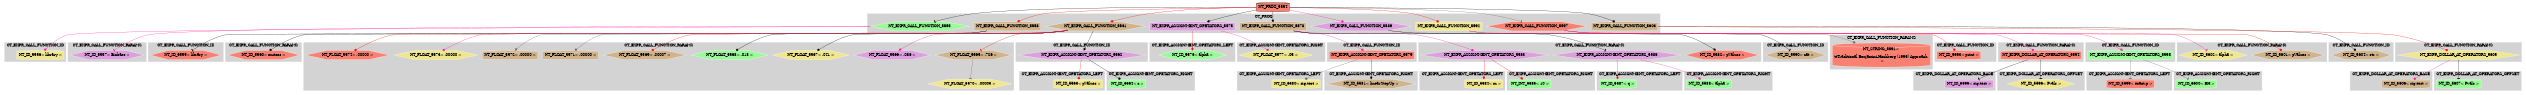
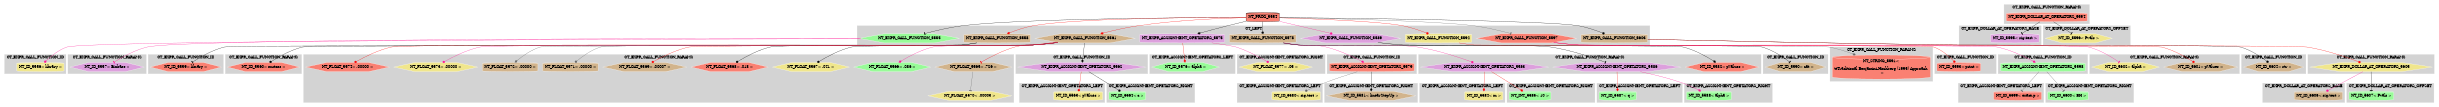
  digraph {
    node [color=white fillcolor=tan shape=hexagon style=filled]
    edge [arrowhead=dot color=black]
    NT_EXPR_CALL_FUNCTION_5555 [fillcolor=palegreen]
    NT_EXPR_CALL_FUNCTION_5558 [shape=cylinder]
    NT_EXPR_CALL_FUNCTION_5561
    NT_EXPR_ASSIGNMENT_OPETATORS_5575 [fillcolor=plum shape=cylinder]
    NT_EXPR_CALL_FUNCTION_5578 [shape=cylinder]
    NT_EXPR_CALL_FUNCTION_5589 [fillcolor=plum]
    NT_EXPR_CALL_FUNCTION_5592 [fillcolor=khaki shape=cylinder]
    NT_EXPR_CALL_FUNCTION_5597 [fillcolor=salmon]
    NT_EXPR_CALL_FUNCTION_5603 [shape=cylinder]
    "NT_ID_5556< library >" [fillcolor=khaki shape=cylinder]
    "NT_ID_5557< Biobase >" [fillcolor=plum]
    "NT_ID_5559< library >" [fillcolor=salmon]
    "NT_ID_5560< mutoss >" [fillcolor=salmon]
    NT_EXPR_ASSIGNMENT_OPETATORS_5562 [fillcolor=plum]
    "NT_ID_5584< m >" [fillcolor=khaki shape=cylinder]
    "NT_FLOAT_5565< .726 >"
-   "NT_FLOAT_5566< .086 >" [fillcolor=plum]
+   "NT_FLOAT_5566< .086 >" [fillcolor=palegreen]
    "NT_FLOAT_5567< .041 >" [fillcolor=khaki]
-   "NT_FLOAT_5568< .018 >" [fillcolor=palegreen]
+   "NT_FLOAT_5568< .018 >" [fillcolor=salmon]
    "NT_FLOAT_5569< .00007 >"
    "NT_FLOAT_5570< .00003 >" [fillcolor=khaki]
    "NT_FLOAT_5571< .00000 >" [shape=cylinder]
    "NT_FLOAT_5572< .00000 >" [shape=cylinder]
    "NT_FLOAT_5573< .00000 >" [fillcolor=khaki]
    "NT_FLOAT_5574< .00000 >" [fillcolor=salmon]
    "NT_ID_5563< pValues >" [fillcolor=khaki shape=cylinder]
    "NT_ID_5564< c >" [fillcolor=palegreen shape=cylinder]
    "NT_ID_5576< alpha >" [fillcolor=palegreen]
    "NT_FLOAT_5577< .05 >" [fillcolor=khaki]
    NT_EXPR_ASSIGNMENT_OPETATORS_5579 [fillcolor=salmon shape=cylinder]
    "NT_ID_5582< pValues >" [fillcolor=salmon]
    NT_EXPR_ASSIGNMENT_OPETATORS_5583 [fillcolor=plum]
    NT_EXPR_ASSIGNMENT_OPETATORS_5586 [fillcolor=plum]
    "NT_ID_5580< sig.test >" [fillcolor=khaki shape=cylinder]
    "NT_ID_5581< linearStepUp >"
    "NT_INT_5585< 10 >" [fillcolor=palegreen shape=cylinder]
    "NT_ID_5587< q >" [fillcolor=palegreen shape=cylinder]
    "NT_ID_5588< alpha >" [fillcolor=palegreen shape=cylinder]
    "NT_ID_5599< exact.p >" [fillcolor=salmon shape=cylinder]
    "NT_ID_5590< cat >"
    "NT_STRING_5591< \n\n\t\tTraditional Benjamini-Hochberg (1995) Approach \n >" [fillcolor=salmon shape=cylinder]
    "NT_ID_5593< print >" [fillcolor=salmon shape=cylinder]
    NT_EXPR_DOLLAR_AT_OPERATORS_5594 [fillcolor=salmon shape=cylinder]
    "NT_ID_5595< sig.test >" [fillcolor=plum shape=cylinder]
    "NT_ID_5596< Pvals >" [fillcolor=khaki]
    NT_EXPR_ASSIGNMENT_OPETATORS_5598 [fillcolor=palegreen shape=cylinder]
    "NT_ID_5601< pValues >"
    "NT_ID_5602< alpha >" [fillcolor=khaki]
    "NT_ID_5600< BH >" [fillcolor=palegreen shape=cylinder]
    "NT_ID_5604< str >"
    NT_EXPR_DOLLAR_AT_OPERATORS_5605 [fillcolor=khaki]
    "NT_ID_5606< sig.test >" [shape=cylinder]
    "NT_ID_5607< Pvals >" [fillcolor=palegreen shape=cylinder]
    NT_PROG_5554 [fillcolor=salmon shape=cylinder color=""]
    subgraph cluster_1 {
      color=lightgrey
-     label=CT_PROG
+     label=CT_LEFT
      style=filled
      NT_EXPR_CALL_FUNCTION_5555
      NT_EXPR_CALL_FUNCTION_5558
      NT_EXPR_CALL_FUNCTION_5561
      NT_EXPR_ASSIGNMENT_OPETATORS_5575
      NT_EXPR_CALL_FUNCTION_5578
      NT_EXPR_CALL_FUNCTION_5589
      NT_EXPR_CALL_FUNCTION_5592
      NT_EXPR_CALL_FUNCTION_5597
      NT_EXPR_CALL_FUNCTION_5603
    }
    subgraph cluster_2 {
      color=lightgrey
      label=CT_EXPR_CALL_FUNCTION_ID
      style=filled
      "NT_ID_5556< library >"
    }
    subgraph cluster_3 {
      color=lightgrey
      label=CT_EXPR_CALL_FUNCTION_PARAMS
      style=filled
      "NT_ID_5557< Biobase >"
    }
    subgraph cluster_4 {
      color=lightgrey
      label=CT_EXPR_CALL_FUNCTION_ID
      style=filled
      "NT_ID_5559< library >"
    }
    subgraph cluster_5 {
      color=lightgrey
      label=CT_EXPR_CALL_FUNCTION_PARAMS
      style=filled
      "NT_ID_5560< mutoss >"
    }
    subgraph cluster_6 {
      color=lightgrey
      label=CT_EXPR_CALL_FUNCTION_ID
      style=filled
      NT_EXPR_ASSIGNMENT_OPETATORS_5562
    }
    subgraph cluster_7 {
      color=lightgrey
      label=CT_EXPR_ASSIGNMENT_OPETATORS_LEFT
      style=filled
      "NT_ID_5584< m >"
    }
    subgraph cluster_8 {
      color=lightgrey
      label=CT_EXPR_CALL_FUNCTION_PARAMS
      style=filled
      "NT_FLOAT_5565< .726 >"
      "NT_FLOAT_5566< .086 >"
      "NT_FLOAT_5567< .041 >"
      "NT_FLOAT_5568< .018 >"
      "NT_FLOAT_5569< .00007 >"
      "NT_FLOAT_5570< .00003 >"
      "NT_FLOAT_5571< .00000 >"
      "NT_FLOAT_5572< .00000 >"
      "NT_FLOAT_5573< .00000 >"
      "NT_FLOAT_5574< .00000 >"
    }
    subgraph cluster_9 {
      color=lightgrey
      label=CT_EXPR_ASSIGNMENT_OPETATORS_LEFT
      style=filled
      "NT_ID_5563< pValues >"
    }
    subgraph cluster_10 {
      color=lightgrey
      label=CT_EXPR_ASSIGNMENT_OPETATORS_RIGHT
      style=filled
      "NT_ID_5564< c >"
    }
    subgraph cluster_11 {
      color=lightgrey
      label=CT_EXPR_ASSIGNMENT_OPETATORS_LEFT
      style=filled
      "NT_ID_5576< alpha >"
    }
    subgraph cluster_12 {
      color=lightgrey
      label=CT_EXPR_ASSIGNMENT_OPETATORS_RIGHT
      style=filled
      "NT_FLOAT_5577< .05 >"
    }
    subgraph cluster_13 {
      color=lightgrey
      label=CT_EXPR_CALL_FUNCTION_ID
      style=filled
      NT_EXPR_ASSIGNMENT_OPETATORS_5579
    }
    subgraph cluster_14 {
      color=lightgrey
      label=CT_EXPR_CALL_FUNCTION_PARAMS
      style=filled
      "NT_ID_5582< pValues >"
      NT_EXPR_ASSIGNMENT_OPETATORS_5583
      NT_EXPR_ASSIGNMENT_OPETATORS_5586
    }
    subgraph cluster_15 {
      color=lightgrey
      label=CT_EXPR_ASSIGNMENT_OPETATORS_LEFT
      style=filled
      "NT_ID_5580< sig.test >"
    }
    subgraph cluster_16 {
      color=lightgrey
      label=CT_EXPR_ASSIGNMENT_OPETATORS_RIGHT
      style=filled
      "NT_ID_5581< linearStepUp >"
    }
    subgraph cluster_17 {
      color=lightgrey
      label=CT_EXPR_ASSIGNMENT_OPETATORS_RIGHT
      style=filled
      "NT_INT_5585< 10 >"
    }
    subgraph cluster_18 {
      color=lightgrey
      label=CT_EXPR_ASSIGNMENT_OPETATORS_LEFT
      style=filled
      "NT_ID_5587< q >"
    }
    subgraph cluster_19 {
      color=lightgrey
      label=CT_EXPR_ASSIGNMENT_OPETATORS_RIGHT
      style=filled
      "NT_ID_5588< alpha >"
    }
    subgraph cluster_20 {
      color=lightgrey
      label=CT_EXPR_ASSIGNMENT_OPETATORS_LEFT
      style=filled
      "NT_ID_5599< exact.p >"
    }
    subgraph cluster_21 {
      color=lightgrey
      label=CT_EXPR_CALL_FUNCTION_ID
      style=filled
      "NT_ID_5590< cat >"
    }
    subgraph cluster_22 {
      color=lightgrey
      label=CT_EXPR_CALL_FUNCTION_PARAMS
      style=filled
      "NT_STRING_5591< \n\n\t\tTraditional Benjamini-Hochberg (1995) Approach \n >"
    }
    subgraph cluster_23 {
      color=lightgrey
      label=CT_EXPR_CALL_FUNCTION_ID
      style=filled
      "NT_ID_5593< print >"
    }
    subgraph cluster_24 {
      color=lightgrey
      label=CT_EXPR_CALL_FUNCTION_PARAMS
      style=filled
      NT_EXPR_DOLLAR_AT_OPERATORS_5594
    }
    subgraph cluster_25 {
      color=lightgrey
      label=CT_EXPR_DOLLAR_AT_OPERATORS_BASE
      style=filled
      "NT_ID_5595< sig.test >"
    }
    subgraph cluster_26 {
      color=lightgrey
      label=CT_EXPR_DOLLAR_AT_OPERATORS_OFFSET
      style=filled
      "NT_ID_5596< Pvals >"
    }
    subgraph cluster_27 {
      color=lightgrey
      label=CT_EXPR_CALL_FUNCTION_ID
      style=filled
      NT_EXPR_ASSIGNMENT_OPETATORS_5598
    }
    subgraph cluster_28 {
      color=lightgrey
      label=CT_EXPR_CALL_FUNCTION_PARAMS
      style=filled
      "NT_ID_5601< pValues >"
      "NT_ID_5602< alpha >"
    }
    subgraph cluster_29 {
      color=lightgrey
      label=CT_EXPR_ASSIGNMENT_OPETATORS_RIGHT
      style=filled
      "NT_ID_5600< BH >"
    }
    subgraph cluster_30 {
      color=lightgrey
      label=CT_EXPR_CALL_FUNCTION_ID
      style=filled
      "NT_ID_5604< str >"
    }
    subgraph cluster_31 {
      color=lightgrey
      label=CT_EXPR_CALL_FUNCTION_PARAMS
      style=filled
      NT_EXPR_DOLLAR_AT_OPERATORS_5605
    }
    subgraph cluster_32 {
      color=lightgrey
      label=CT_EXPR_DOLLAR_AT_OPERATORS_BASE
      style=filled
      "NT_ID_5606< sig.test >"
    }
    subgraph cluster_33 {
      color=lightgrey
      label=CT_EXPR_DOLLAR_AT_OPERATORS_OFFSET
      style=filled
      "NT_ID_5607< Pvals >"
    }
    NT_EXPR_CALL_FUNCTION_5555 -> "NT_ID_5556< library >" [color=deeppink]
    NT_EXPR_CALL_FUNCTION_5555 -> "NT_ID_5557< Biobase >" [arrowhead=tee color=deeppink]
    NT_EXPR_CALL_FUNCTION_5558 -> "NT_ID_5559< library >" [arrowhead=tee]
    NT_EXPR_CALL_FUNCTION_5558 -> "NT_ID_5560< mutoss >"
    NT_EXPR_CALL_FUNCTION_5561 -> NT_EXPR_ASSIGNMENT_OPETATORS_5562 [arrowhead=diamond]
    NT_EXPR_CALL_FUNCTION_5561 -> "NT_FLOAT_5565< .726 >" [arrowhead=tee color=red]
    NT_EXPR_CALL_FUNCTION_5561 -> "NT_FLOAT_5566< .086 >" [arrowhead=diamond color=deeppink]
    NT_EXPR_CALL_FUNCTION_5561 -> "NT_FLOAT_5567< .041 >"
    NT_EXPR_CALL_FUNCTION_5561 -> "NT_FLOAT_5568< .018 >"
    NT_EXPR_CALL_FUNCTION_5561 -> "NT_FLOAT_5569< .00007 >" [color=red]
    NT_EXPR_CALL_FUNCTION_5561 -> "NT_FLOAT_5571< .00000 >" [color=gray40]
    NT_EXPR_CALL_FUNCTION_5561 -> "NT_FLOAT_5572< .00000 >" [arrowhead=diamond color=gray40]
    NT_EXPR_CALL_FUNCTION_5561 -> "NT_FLOAT_5573< .00000 >" [color=deeppink]
    NT_EXPR_CALL_FUNCTION_5561 -> "NT_FLOAT_5574< .00000 >" [color=red]
    NT_EXPR_ASSIGNMENT_OPETATORS_5575 -> "NT_ID_5576< alpha >" [arrowhead=diamond color=red]
    NT_EXPR_ASSIGNMENT_OPETATORS_5575 -> "NT_FLOAT_5577< .05 >" [color=deeppink]
    NT_EXPR_CALL_FUNCTION_5578 -> NT_EXPR_ASSIGNMENT_OPETATORS_5579 [arrowhead=diamond color=deeppink]
    NT_EXPR_CALL_FUNCTION_5578 -> "NT_ID_5582< pValues >" [arrowhead=diamond]
    NT_EXPR_CALL_FUNCTION_5578 -> NT_EXPR_ASSIGNMENT_OPETATORS_5583 [color=deeppink]
    NT_EXPR_CALL_FUNCTION_5578 -> NT_EXPR_ASSIGNMENT_OPETATORS_5586 [arrowhead=tee]
    NT_EXPR_CALL_FUNCTION_5589 -> "NT_ID_5590< cat >" [arrowhead=tee]
    NT_EXPR_CALL_FUNCTION_5589 -> "NT_STRING_5591< \n\n\t\tTraditional Benjamini-Hochberg (1995) Approach \n >" [arrowhead=diamond color=gray40]
    NT_EXPR_CALL_FUNCTION_5592 -> "NT_ID_5593< print >" [color=red]
-   NT_EXPR_CALL_FUNCTION_5592 -> NT_EXPR_DOLLAR_AT_OPERATORS_5594 [color=deeppink]
    NT_EXPR_CALL_FUNCTION_5597 -> NT_EXPR_ASSIGNMENT_OPETATORS_5598 [arrowhead=diamond color=deeppink]
    NT_EXPR_CALL_FUNCTION_5597 -> "NT_ID_5601< pValues >" [color=red]
    NT_EXPR_CALL_FUNCTION_5597 -> "NT_ID_5602< alpha >" [arrowhead=tee color=deeppink]
    NT_EXPR_CALL_FUNCTION_5603 -> "NT_ID_5604< str >"
    NT_EXPR_CALL_FUNCTION_5603 -> NT_EXPR_DOLLAR_AT_OPERATORS_5605 [color=red]
    NT_EXPR_ASSIGNMENT_OPETATORS_5562 -> "NT_ID_5563< pValues >" [color=red]
    NT_EXPR_ASSIGNMENT_OPETATORS_5562 -> "NT_ID_5564< c >"
    "NT_FLOAT_5565< .726 >" -> "NT_FLOAT_5570< .00003 >" [arrowhead=tee color=gray40]
    NT_EXPR_ASSIGNMENT_OPETATORS_5579 -> "NT_ID_5580< sig.test >" [color=gray40]
    NT_EXPR_ASSIGNMENT_OPETATORS_5579 -> "NT_ID_5581< linearStepUp >" [arrowhead=diamond]
    NT_EXPR_ASSIGNMENT_OPETATORS_5583 -> "NT_ID_5584< m >" [arrowhead=diamond color=red]
    NT_EXPR_ASSIGNMENT_OPETATORS_5583 -> "NT_INT_5585< 10 >" [arrowhead=diamond color=red]
    NT_EXPR_ASSIGNMENT_OPETATORS_5586 -> "NT_ID_5587< q >" [arrowhead=diamond color=red]
    NT_EXPR_ASSIGNMENT_OPETATORS_5586 -> "NT_ID_5588< alpha >" [arrowhead=diamond color=deeppink]
    NT_EXPR_DOLLAR_AT_OPERATORS_5594 -> "NT_ID_5595< sig.test >" [arrowhead=tee]
    NT_EXPR_DOLLAR_AT_OPERATORS_5594 -> "NT_ID_5596< Pvals >" [arrowhead=tee]
    NT_EXPR_ASSIGNMENT_OPETATORS_5598 -> "NT_ID_5599< exact.p >" [arrowhead=tee color=gray40]
    NT_EXPR_ASSIGNMENT_OPETATORS_5598 -> "NT_ID_5600< BH >" [arrowhead=tee color=gray40]
    NT_EXPR_DOLLAR_AT_OPERATORS_5605 -> "NT_ID_5606< sig.test >" [color=deeppink]
    NT_EXPR_DOLLAR_AT_OPERATORS_5605 -> "NT_ID_5607< Pvals >" [arrowhead=tee]
    NT_PROG_5554 -> NT_EXPR_CALL_FUNCTION_5555 [arrowhead=tee]
    NT_PROG_5554 -> NT_EXPR_CALL_FUNCTION_5558 [arrowhead=diamond color=red]
    NT_PROG_5554 -> NT_EXPR_CALL_FUNCTION_5561 [arrowhead=diamond color=red]
    NT_PROG_5554 -> NT_EXPR_ASSIGNMENT_OPETATORS_5575 [arrowhead=diamond]
    NT_PROG_5554 -> NT_EXPR_CALL_FUNCTION_5578
    NT_PROG_5554 -> NT_EXPR_CALL_FUNCTION_5589 [color=deeppink]
    NT_PROG_5554 -> NT_EXPR_CALL_FUNCTION_5592 [color=red]
    NT_PROG_5554 -> NT_EXPR_CALL_FUNCTION_5597 [arrowhead=tee color=gray40]
    NT_PROG_5554 -> NT_EXPR_CALL_FUNCTION_5603
  }
